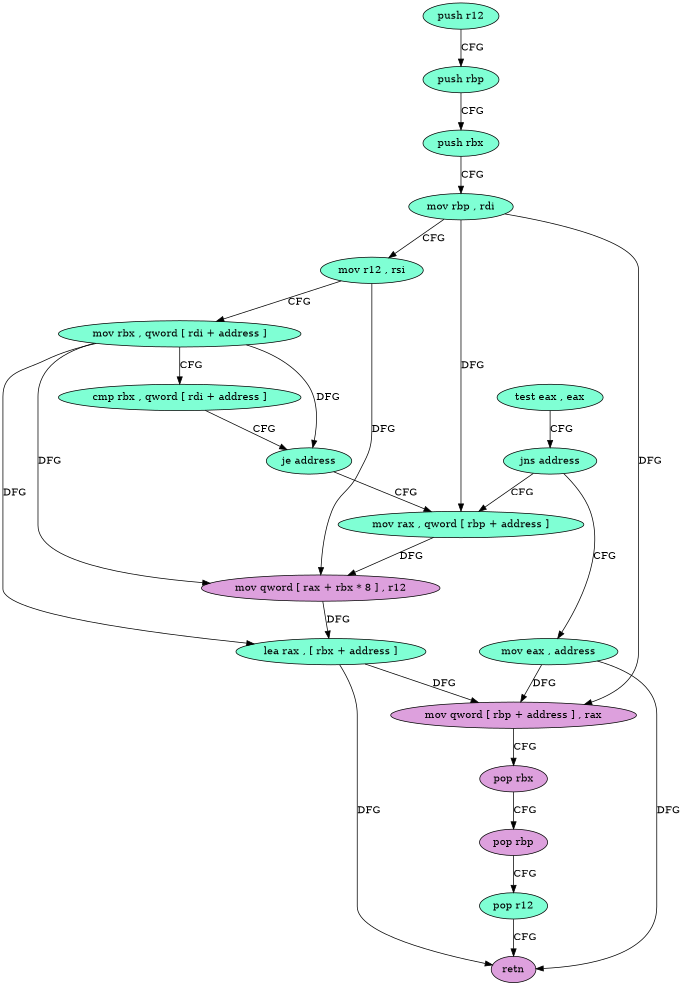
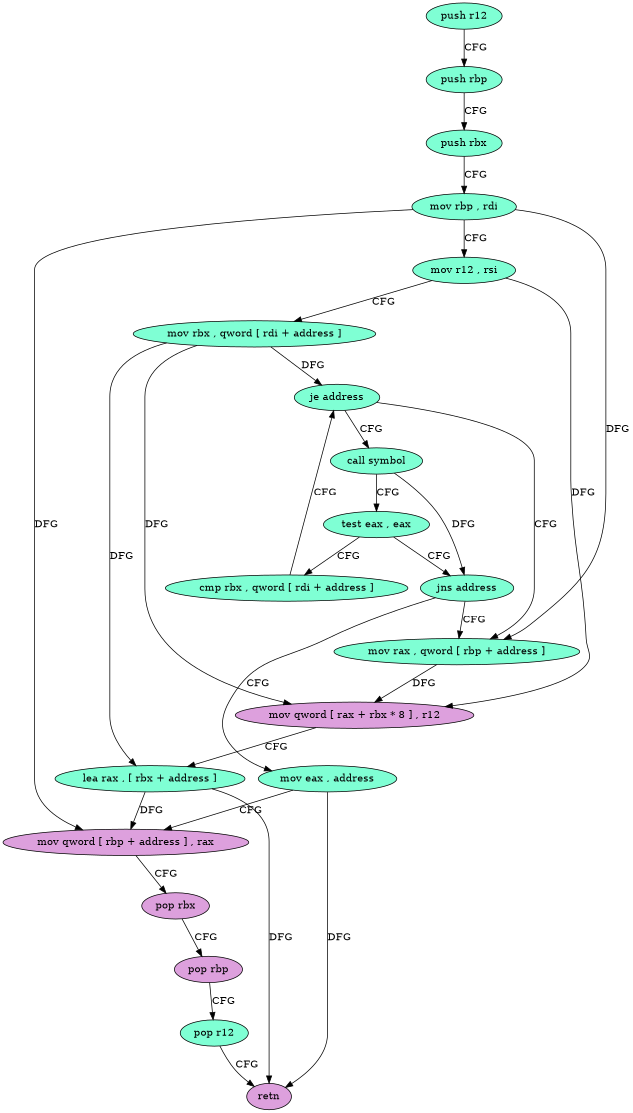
  digraph {
    node [fillcolor=aquamarine style=filled]
    n1 [label="push r12"]
    n2 [label="push rbp"]
    n3 [label="push rbx"]
    n4 [label="mov rbp , rdi"]
    n5 [label="mov r12 , rsi"]
    n6 [label="mov rax , qword [ rbp + address ]"]
    n7 [fillcolor=plum label="mov qword [ rbp + address ] , rax"]
    n8 [label="mov rbx , qword [ rdi + address ]"]
    n9 [fillcolor=plum label="mov qword [ rax + rbx * 8 ] , r12"]
    n10 [fillcolor=plum label="pop rbx"]
    n11 [label="cmp rbx , qword [ rdi + address ]"]
    n12 [label="je address"]
    n13 [label="lea rax , [ rbx + address ]"]
+   n14 [label="call symbol"]
    n15 [fillcolor=plum label=retn]
    n16 [label="test eax , eax"]
    n17 [label="jns address"]
    n18 [label="mov eax , address"]
    n19 [fillcolor=plum label="pop rbp"]
    n20 [label="pop r12"]
    n1 -> n2 [label=CFG]
    n2 -> n3 [label=CFG]
    n3 -> n4 [label=CFG]
    n4 -> n5 [label=CFG]
    n4 -> n6 [label=DFG]
    n4 -> n7 [label=DFG]
    n5 -> n8 [label=CFG]
    n5 -> n9 [label=DFG]
    n6 -> n9 [label=DFG]
    n7 -> n10 [label=CFG]
    n8 -> n9 [label=DFG]
-   n8 -> n11 [label=CFG]
+   n16 -> n11 [label=CFG]
    n8 -> n12 [label=DFG]
    n8 -> n13 [label=DFG]
-   n9 -> n13 [label=DFG]
+   n9 -> n13 [label=CFG]
    n10 -> n19 [label=CFG]
    n11 -> n12 [label=CFG]
    n12 -> n6 [label=CFG]
+   n12 -> n14 [label=CFG]
    n13 -> n7 [label=DFG]
    n13 -> n15 [label=DFG]
+   n14 -> n16 [label=CFG]
+   n14 -> n17 [label=DFG]
    n16 -> n17 [label=CFG]
    n17 -> n6 [label=CFG]
    n17 -> n18 [label=CFG]
-   n18 -> n7 [label=DFG]
+   n18 -> n7 [label=CFG]
    n18 -> n15 [label=DFG]
    n19 -> n20 [label=CFG]
    n20 -> n15 [label=CFG]
  }
